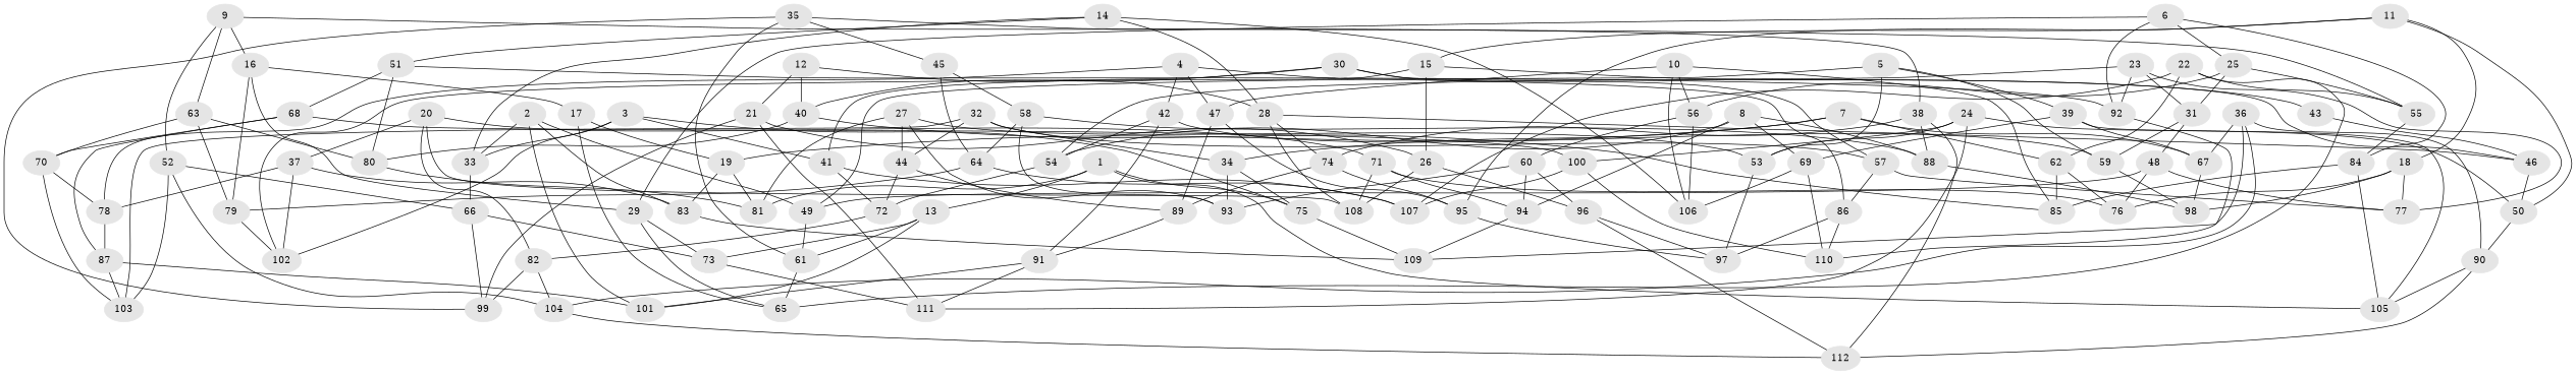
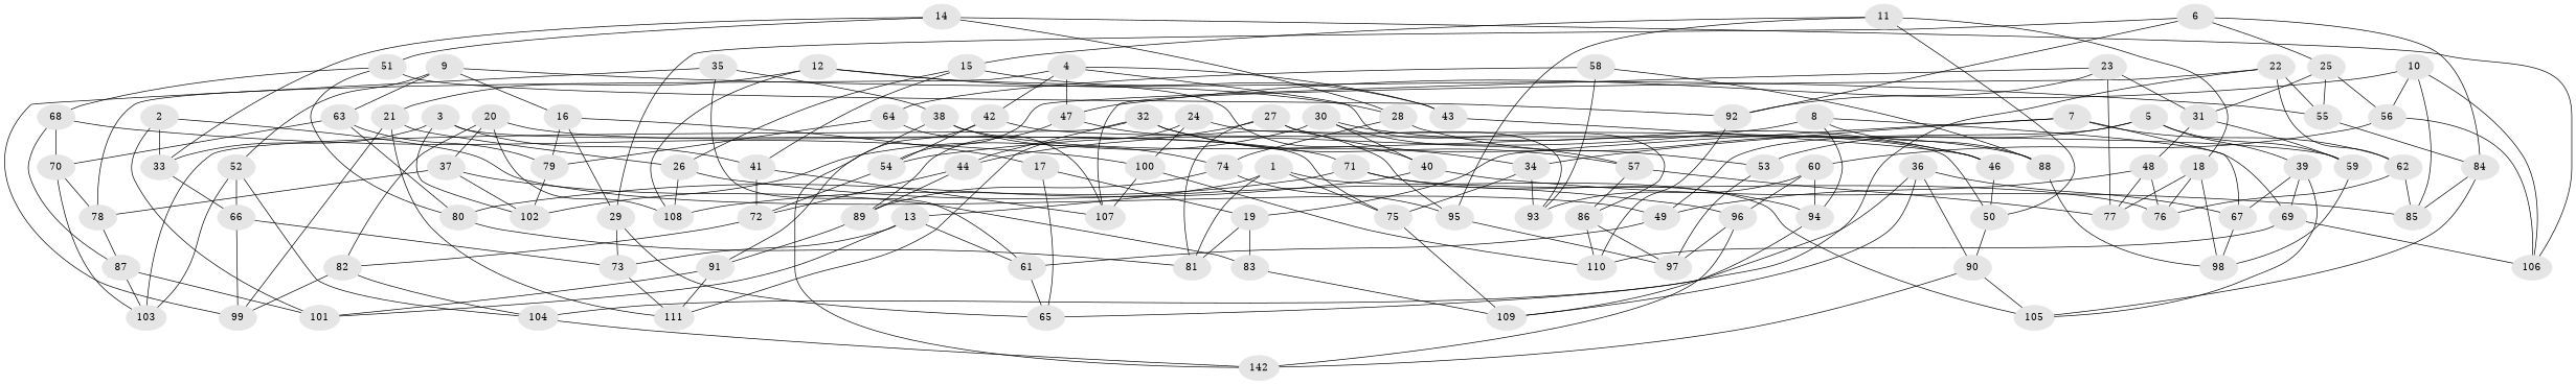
  graph {
    node [color=gray90 style=filled]
    1
    13
    75
    81
    105
    101
    61
    73
    109
    2
    33
    49
    83
    66
    3
    41
    102
    107
    72
    4
    42
    43
    78
    86
    47
    59
    54
    91
    46
    87
    97
    110
    5
    39
    53
    67
    69
    98
    6
    25
    29
    84
    92
    55
    56
    31
    65
    85
    7
    19
    34
    62
    93
    76
    8
    88
    94
    106
    9
    16
    52
    63
    17
    79
    103
    104
    80
    70
    10
    95
    89
    60
    11
    15
    18
    50
    26
    77
    90
    12
    21
    28
    40
    108
    99
    111
    74
    14
    51
    68
    96
-   45
    58
    64
    20
    37
    71
    82
    22
    23
    48
    24
    100
-   112
+   112 [label=142]
    27
    44
    30
    57
    32
    35
    38
    36
    1 -- 13
    1 -- 75
    1 -- 81
    1 -- 105
    13 -- 101
    13 -- 61
    13 -- 73
    75 -- 109
    61 -- 65
    73 -- 111
    2 -- 101
    2 -- 33
    2 -- 49
-   2 -- 83
    33 -- 66
    49 -- 61
    83 -- 109
    66 -- 73
    66 -- 99
    3 -- 75
    3 -- 33
    3 -- 41
    3 -- 102
    41 -- 107
    41 -- 72
    72 -- 82
    4 -- 42
+   4 -- 43
    4 -- 78
    4 -- 86
    4 -- 47
    42 -- 59
    42 -- 54
    42 -- 91
    43 -- 46
    78 -- 87
    86 -- 97
    86 -- 110
    47 -- 95
    47 -- 89
    59 -- 98
    54 -- 72
    91 -- 101
    91 -- 111
    46 -- 50
    87 -- 101
    87 -- 103
    5 -- 49
    5 -- 59
    5 -- 39
    5 -- 53
    39 -- 105
    39 -- 67
    39 -- 69
    53 -- 97
    67 -- 98
    69 -- 110
    69 -- 106
    6 -- 25
    6 -- 29
    6 -- 84
    6 -- 92
    25 -- 55
    25 -- 56
    25 -- 31
    29 -- 73
    29 -- 65
    84 -- 105
    84 -- 85
    92 -- 110
    55 -- 84
    56 -- 106
    56 -- 60
    31 -- 59
    31 -- 48
    7 -- 67
    7 -- 19
    7 -- 34
    7 -- 62
    19 -- 81
    19 -- 83
    34 -- 75
    34 -- 93
    62 -- 85
    62 -- 76
    8 -- 54
    8 -- 69
    8 -- 88
    8 -- 94
    88 -- 98
    94 -- 109
    9 -- 55
    9 -- 16
    9 -- 52
    9 -- 63
    16 -- 29
    16 -- 17
    16 -- 79
    52 -- 66
    52 -- 103
    52 -- 104
    63 -- 79
    63 -- 80
    63 -- 70
    17 -- 65
    17 -- 19
    79 -- 102
    104 -- 112
    80 -- 81
    70 -- 78
    70 -- 103
    10 -- 47
    10 -- 56
    10 -- 85
    10 -- 106
    95 -- 97
    89 -- 91
    60 -- 93
    60 -- 94
    60 -- 96
    11 -- 95
    11 -- 15
    11 -- 18
    11 -- 50
    15 -- 41
    15 -- 43
    15 -- 26
    18 -- 98
    18 -- 76
    18 -- 77
    50 -- 90
    26 -- 108
    26 -- 96
    90 -- 105
    90 -- 112
    12 -- 21
    12 -- 28
    12 -- 40
-   28 -- 108
+   12 -- 108
    21 -- 26
    21 -- 99
    21 -- 111
    28 -- 46
    28 -- 74
    40 -- 85
    40 -- 80
    74 -- 95
    74 -- 89
    14 -- 33
    14 -- 106
    14 -- 28
    14 -- 51
    51 -- 92
    51 -- 80
    51 -- 68
    68 -- 87
    68 -- 70
    68 -- 100
    96 -- 97
    96 -- 112
-   45 -- 58
-   45 -- 64
    58 -- 93
    58 -- 88
    58 -- 64
    64 -- 107
    64 -- 79
    20 -- 108
    20 -- 37
    20 -- 71
    20 -- 82
    37 -- 83
    37 -- 102
    37 -- 78
    71 -- 76
    71 -- 94
    71 -- 108
    82 -- 104
    82 -- 99
    22 -- 107
    22 -- 55
    22 -- 65
    22 -- 62
    23 -- 54
    23 -- 92
    23 -- 31
    23 -- 77
    48 -- 49
    48 -- 76
    48 -- 77
-   24 -- 53
    24 -- 50
    24 -- 111
    24 -- 100
    100 -- 107
    100 -- 110
    27 -- 81
    27 -- 53
    27 -- 93
    27 -- 44
    44 -- 72
    44 -- 89
    30 -- 102
    30 -- 46
    30 -- 40
    30 -- 57
    57 -- 86
    57 -- 77
    32 -- 34
    32 -- 103
    32 -- 44
    32 -- 57
    35 -- 61
    35 -- 99
-   35 -- 45
    35 -- 38
    38 -- 88
    38 -- 74
    38 -- 112
    36 -- 109
    36 -- 67
    36 -- 104
    36 -- 90
  }
